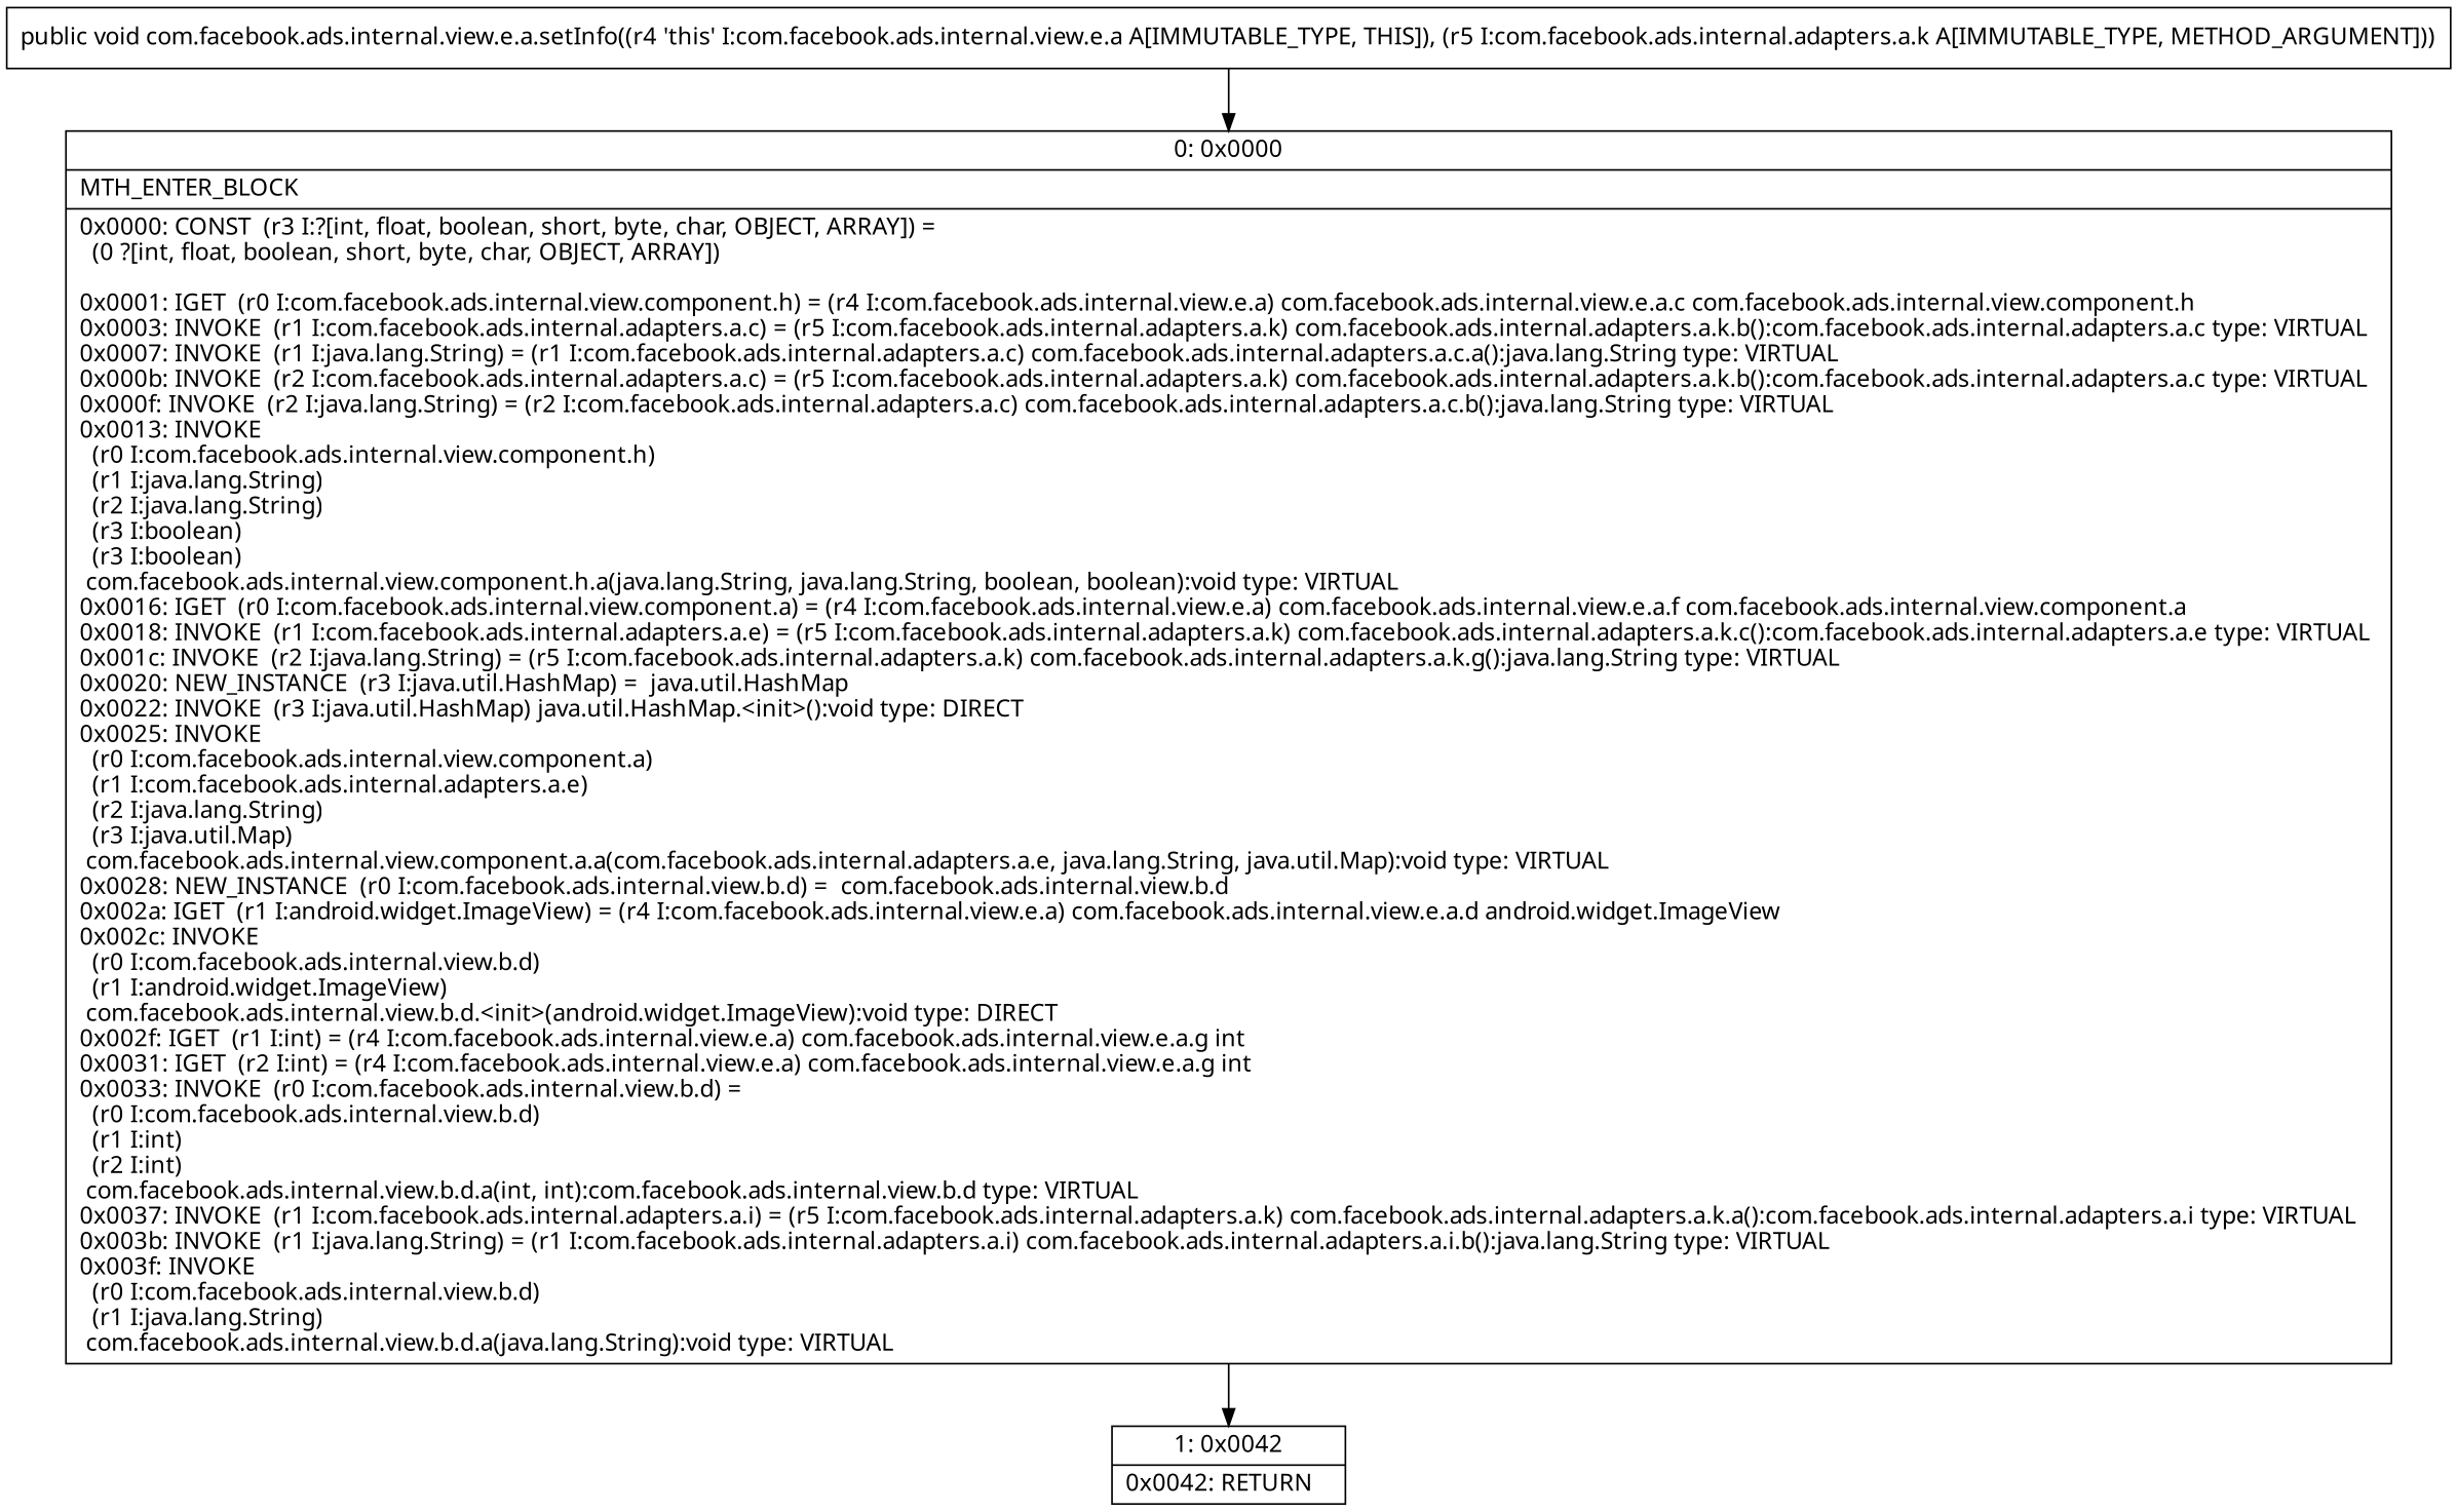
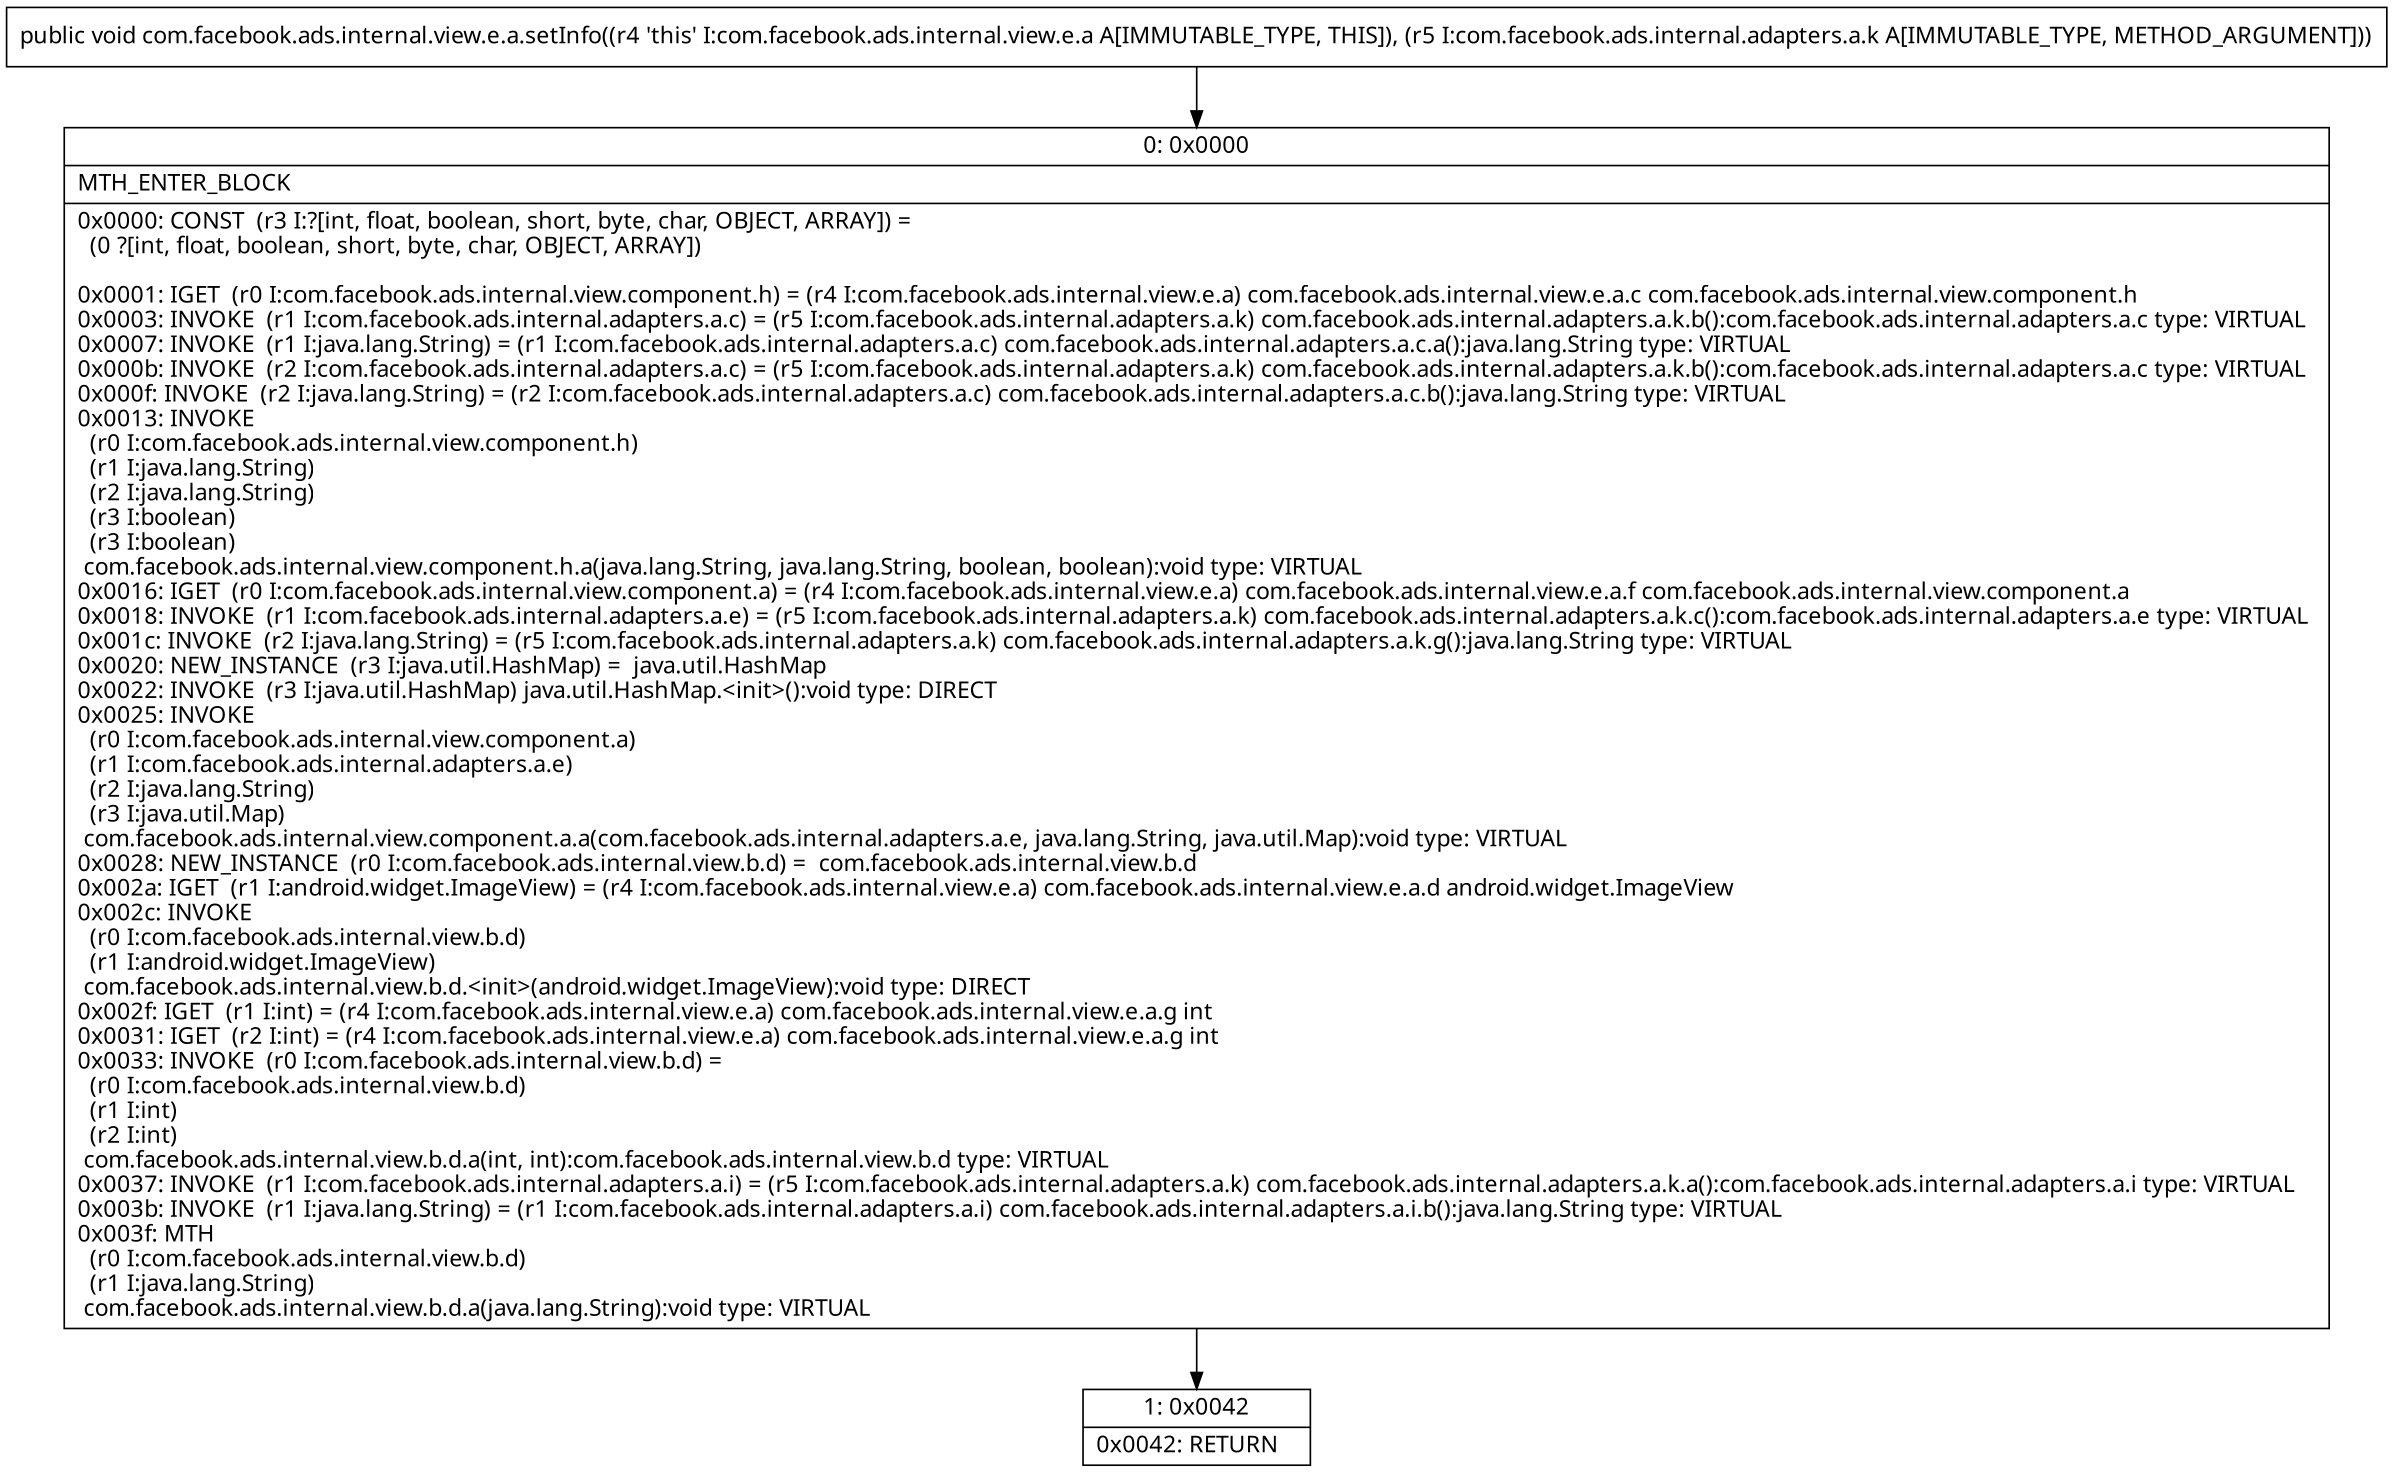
  digraph {
    fontname="Noto Sans"
    node [shape=record fontname="Noto Sans"]
    edge [fontname="Noto Sans"]
-   n1 [label="{0\:\ 0x0000|MTH_ENTER_BLOCK\l|0x0000: CONST  (r3 I:?[int, float, boolean, short, byte, char, OBJECT, ARRAY]) = \l  (0 ?[int, float, boolean, short, byte, char, OBJECT, ARRAY])\l \l0x0001: IGET  (r0 I:com.facebook.ads.internal.view.component.h) = (r4 I:com.facebook.ads.internal.view.e.a) com.facebook.ads.internal.view.e.a.c com.facebook.ads.internal.view.component.h \l0x0003: INVOKE  (r1 I:com.facebook.ads.internal.adapters.a.c) = (r5 I:com.facebook.ads.internal.adapters.a.k) com.facebook.ads.internal.adapters.a.k.b():com.facebook.ads.internal.adapters.a.c type: VIRTUAL \l0x0007: INVOKE  (r1 I:java.lang.String) = (r1 I:com.facebook.ads.internal.adapters.a.c) com.facebook.ads.internal.adapters.a.c.a():java.lang.String type: VIRTUAL \l0x000b: INVOKE  (r2 I:com.facebook.ads.internal.adapters.a.c) = (r5 I:com.facebook.ads.internal.adapters.a.k) com.facebook.ads.internal.adapters.a.k.b():com.facebook.ads.internal.adapters.a.c type: VIRTUAL \l0x000f: INVOKE  (r2 I:java.lang.String) = (r2 I:com.facebook.ads.internal.adapters.a.c) com.facebook.ads.internal.adapters.a.c.b():java.lang.String type: VIRTUAL \l0x0013: INVOKE  \l  (r0 I:com.facebook.ads.internal.view.component.h)\l  (r1 I:java.lang.String)\l  (r2 I:java.lang.String)\l  (r3 I:boolean)\l  (r3 I:boolean)\l com.facebook.ads.internal.view.component.h.a(java.lang.String, java.lang.String, boolean, boolean):void type: VIRTUAL \l0x0016: IGET  (r0 I:com.facebook.ads.internal.view.component.a) = (r4 I:com.facebook.ads.internal.view.e.a) com.facebook.ads.internal.view.e.a.f com.facebook.ads.internal.view.component.a \l0x0018: INVOKE  (r1 I:com.facebook.ads.internal.adapters.a.e) = (r5 I:com.facebook.ads.internal.adapters.a.k) com.facebook.ads.internal.adapters.a.k.c():com.facebook.ads.internal.adapters.a.e type: VIRTUAL \l0x001c: INVOKE  (r2 I:java.lang.String) = (r5 I:com.facebook.ads.internal.adapters.a.k) com.facebook.ads.internal.adapters.a.k.g():java.lang.String type: VIRTUAL \l0x0020: NEW_INSTANCE  (r3 I:java.util.HashMap) =  java.util.HashMap \l0x0022: INVOKE  (r3 I:java.util.HashMap) java.util.HashMap.\<init\>():void type: DIRECT \l0x0025: INVOKE  \l  (r0 I:com.facebook.ads.internal.view.component.a)\l  (r1 I:com.facebook.ads.internal.adapters.a.e)\l  (r2 I:java.lang.String)\l  (r3 I:java.util.Map)\l com.facebook.ads.internal.view.component.a.a(com.facebook.ads.internal.adapters.a.e, java.lang.String, java.util.Map):void type: VIRTUAL \l0x0028: NEW_INSTANCE  (r0 I:com.facebook.ads.internal.view.b.d) =  com.facebook.ads.internal.view.b.d \l0x002a: IGET  (r1 I:android.widget.ImageView) = (r4 I:com.facebook.ads.internal.view.e.a) com.facebook.ads.internal.view.e.a.d android.widget.ImageView \l0x002c: INVOKE  \l  (r0 I:com.facebook.ads.internal.view.b.d)\l  (r1 I:android.widget.ImageView)\l com.facebook.ads.internal.view.b.d.\<init\>(android.widget.ImageView):void type: DIRECT \l0x002f: IGET  (r1 I:int) = (r4 I:com.facebook.ads.internal.view.e.a) com.facebook.ads.internal.view.e.a.g int \l0x0031: IGET  (r2 I:int) = (r4 I:com.facebook.ads.internal.view.e.a) com.facebook.ads.internal.view.e.a.g int \l0x0033: INVOKE  (r0 I:com.facebook.ads.internal.view.b.d) = \l  (r0 I:com.facebook.ads.internal.view.b.d)\l  (r1 I:int)\l  (r2 I:int)\l com.facebook.ads.internal.view.b.d.a(int, int):com.facebook.ads.internal.view.b.d type: VIRTUAL \l0x0037: INVOKE  (r1 I:com.facebook.ads.internal.adapters.a.i) = (r5 I:com.facebook.ads.internal.adapters.a.k) com.facebook.ads.internal.adapters.a.k.a():com.facebook.ads.internal.adapters.a.i type: VIRTUAL \l0x003b: INVOKE  (r1 I:java.lang.String) = (r1 I:com.facebook.ads.internal.adapters.a.i) com.facebook.ads.internal.adapters.a.i.b():java.lang.String type: VIRTUAL \l0x003f: INVOKE  \l  (r0 I:com.facebook.ads.internal.view.b.d)\l  (r1 I:java.lang.String)\l com.facebook.ads.internal.view.b.d.a(java.lang.String):void type: VIRTUAL \l}"]
+   n1 [label="{0\:\ 0x0000|MTH_ENTER_BLOCK\l|0x0000: CONST  (r3 I:?[int, float, boolean, short, byte, char, OBJECT, ARRAY]) = \l  (0 ?[int, float, boolean, short, byte, char, OBJECT, ARRAY])\l \l0x0001: IGET  (r0 I:com.facebook.ads.internal.view.component.h) = (r4 I:com.facebook.ads.internal.view.e.a) com.facebook.ads.internal.view.e.a.c com.facebook.ads.internal.view.component.h \l0x0003: INVOKE  (r1 I:com.facebook.ads.internal.adapters.a.c) = (r5 I:com.facebook.ads.internal.adapters.a.k) com.facebook.ads.internal.adapters.a.k.b():com.facebook.ads.internal.adapters.a.c type: VIRTUAL \l0x0007: INVOKE  (r1 I:java.lang.String) = (r1 I:com.facebook.ads.internal.adapters.a.c) com.facebook.ads.internal.adapters.a.c.a():java.lang.String type: VIRTUAL \l0x000b: INVOKE  (r2 I:com.facebook.ads.internal.adapters.a.c) = (r5 I:com.facebook.ads.internal.adapters.a.k) com.facebook.ads.internal.adapters.a.k.b():com.facebook.ads.internal.adapters.a.c type: VIRTUAL \l0x000f: INVOKE  (r2 I:java.lang.String) = (r2 I:com.facebook.ads.internal.adapters.a.c) com.facebook.ads.internal.adapters.a.c.b():java.lang.String type: VIRTUAL \l0x0013: INVOKE  \l  (r0 I:com.facebook.ads.internal.view.component.h)\l  (r1 I:java.lang.String)\l  (r2 I:java.lang.String)\l  (r3 I:boolean)\l  (r3 I:boolean)\l com.facebook.ads.internal.view.component.h.a(java.lang.String, java.lang.String, boolean, boolean):void type: VIRTUAL \l0x0016: IGET  (r0 I:com.facebook.ads.internal.view.component.a) = (r4 I:com.facebook.ads.internal.view.e.a) com.facebook.ads.internal.view.e.a.f com.facebook.ads.internal.view.component.a \l0x0018: INVOKE  (r1 I:com.facebook.ads.internal.adapters.a.e) = (r5 I:com.facebook.ads.internal.adapters.a.k) com.facebook.ads.internal.adapters.a.k.c():com.facebook.ads.internal.adapters.a.e type: VIRTUAL \l0x001c: INVOKE  (r2 I:java.lang.String) = (r5 I:com.facebook.ads.internal.adapters.a.k) com.facebook.ads.internal.adapters.a.k.g():java.lang.String type: VIRTUAL \l0x0020: NEW_INSTANCE  (r3 I:java.util.HashMap) =  java.util.HashMap \l0x0022: INVOKE  (r3 I:java.util.HashMap) java.util.HashMap.\<init\>():void type: DIRECT \l0x0025: INVOKE  \l  (r0 I:com.facebook.ads.internal.view.component.a)\l  (r1 I:com.facebook.ads.internal.adapters.a.e)\l  (r2 I:java.lang.String)\l  (r3 I:java.util.Map)\l com.facebook.ads.internal.view.component.a.a(com.facebook.ads.internal.adapters.a.e, java.lang.String, java.util.Map):void type: VIRTUAL \l0x0028: NEW_INSTANCE  (r0 I:com.facebook.ads.internal.view.b.d) =  com.facebook.ads.internal.view.b.d \l0x002a: IGET  (r1 I:android.widget.ImageView) = (r4 I:com.facebook.ads.internal.view.e.a) com.facebook.ads.internal.view.e.a.d android.widget.ImageView \l0x002c: INVOKE  \l  (r0 I:com.facebook.ads.internal.view.b.d)\l  (r1 I:android.widget.ImageView)\l com.facebook.ads.internal.view.b.d.\<init\>(android.widget.ImageView):void type: DIRECT \l0x002f: IGET  (r1 I:int) = (r4 I:com.facebook.ads.internal.view.e.a) com.facebook.ads.internal.view.e.a.g int \l0x0031: IGET  (r2 I:int) = (r4 I:com.facebook.ads.internal.view.e.a) com.facebook.ads.internal.view.e.a.g int \l0x0033: INVOKE  (r0 I:com.facebook.ads.internal.view.b.d) = \l  (r0 I:com.facebook.ads.internal.view.b.d)\l  (r1 I:int)\l  (r2 I:int)\l com.facebook.ads.internal.view.b.d.a(int, int):com.facebook.ads.internal.view.b.d type: VIRTUAL \l0x0037: INVOKE  (r1 I:com.facebook.ads.internal.adapters.a.i) = (r5 I:com.facebook.ads.internal.adapters.a.k) com.facebook.ads.internal.adapters.a.k.a():com.facebook.ads.internal.adapters.a.i type: VIRTUAL \l0x003b: INVOKE  (r1 I:java.lang.String) = (r1 I:com.facebook.ads.internal.adapters.a.i) com.facebook.ads.internal.adapters.a.i.b():java.lang.String type: VIRTUAL \l0x003f: MTH  \l  (r0 I:com.facebook.ads.internal.view.b.d)\l  (r1 I:java.lang.String)\l com.facebook.ads.internal.view.b.d.a(java.lang.String):void type: VIRTUAL \l}"]
    n2 [label="{1\:\ 0x0042|0x0042: RETURN   \l}"]
    n3 [label="{public void com.facebook.ads.internal.view.e.a.setInfo((r4 'this' I:com.facebook.ads.internal.view.e.a A[IMMUTABLE_TYPE, THIS]), (r5 I:com.facebook.ads.internal.adapters.a.k A[IMMUTABLE_TYPE, METHOD_ARGUMENT])) }"]
    n1 -> n2
    n3 -> n1
  }
